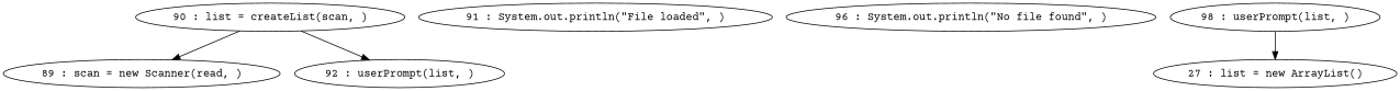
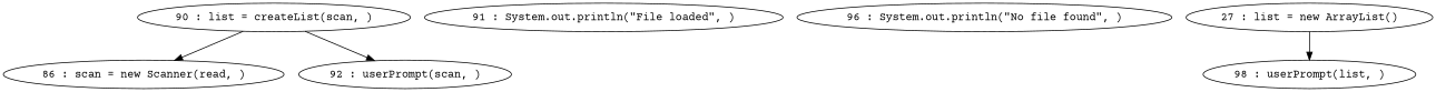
  digraph {
    fontname="Courier Prime"
    node [fontname="Courier Prime"]
    edge [fontname="Courier Prime"]
    "90 : list = createList(scan, )"
-   "89 : scan = new Scanner(read, )"
-   "92 : userPrompt(list, )"
+   "89 : scan = new Scanner(read, )" [label="86 : scan = new Scanner(read, )"]
+   "92 : userPrompt(list, )" [label="92 : userPrompt(scan, )"]
    "91 : System.out.println(\"File loaded\", )"
    "96 : System.out.println(\"No file found\", )"
    n6 [label="27 : list = new ArrayList()"]
    "98 : userPrompt(list, )"
    "90 : list = createList(scan, )" -> "89 : scan = new Scanner(read, )"
    "90 : list = createList(scan, )" -> "92 : userPrompt(list, )"
-   "98 : userPrompt(list, )" -> n6
+   n6 -> "98 : userPrompt(list, )"
  }
